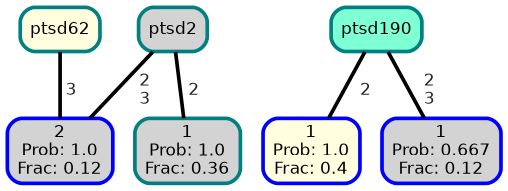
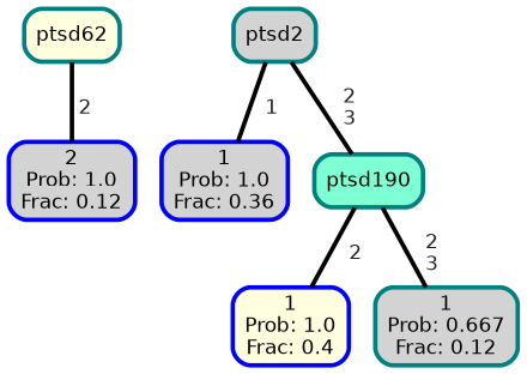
  graph {
    ranksep="0 equally"
    splines=straight
    node [color=teal fillcolor=lightgrey fontcolor=black fontname=helvetica penwidth=3 shape=box style="filled, rounded"]
    edge [color=black fontcolor=grey14 fontname=helvetica fontweight=bold penwidth=3]
    n1 [color=blue label="2\nProb: 1.0\nFrac: 0.12"]
    n2 [fillcolor=lightyellow label=ptsd62]
    n3 [label=ptsd2]
-   n4 [label="1\nProb: 1.0\nFrac: 0.36"]
+   n4 [color=blue label="1\nProb: 1.0\nFrac: 0.36"]
    n5 [fillcolor=aquamarine label=ptsd190]
    n6 [color=blue fillcolor=lightyellow label="1\nProb: 1.0\nFrac: 0.4"]
-   n7 [color=blue label="1\nProb: 0.667\nFrac: 0.12"]
+   n7 [label="1\nProb: 0.667\nFrac: 0.12"]
    subgraph sub_1 {
      rank=same
    }
-   n2 -- n1 [label=" 3"]
-   n3 -- n4 [label=" 2"]
-   n3 -- n1 [label=" 2\n 3"]
+   n2 -- n1 [label=" 2"]
+   n3 -- n4 [label=" 1"]
+   n3 -- n5 [label=" 2\n 3"]
    n5 -- n6 [label=" 2"]
    n5 -- n7 [label=" 2\n 3"]
  }
